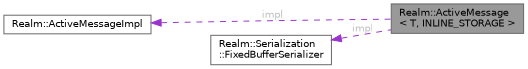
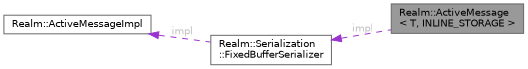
  digraph {
    rankdir=LR
    node [color=gray40 fillcolor=white fontname=Helvetica fontsize=10 shape=box style=filled]
    edge [color=darkorchid3 dir=back fontcolor=grey fontname=Helvetica fontsize=10 labelfontname=Helvetica labelfontsize=10 style=dashed]
    n1 [fillcolor=grey60 fontcolor=black height=0.2 label="Realm::ActiveMessage\l\< T, INLINE_STORAGE \>" width=0.4]
    n2 [height=0.2 label="Realm::ActiveMessageImpl" width=0.4]
    n3 [height=0.2 label="Realm::Serialization\l::FixedBufferSerializer" width=0.4]
-   n2 -> n1 [label=" impl"]
+   n2 -> n3 [label=" impl"]
    n3 -> n1 [label=" impl"]
  }
